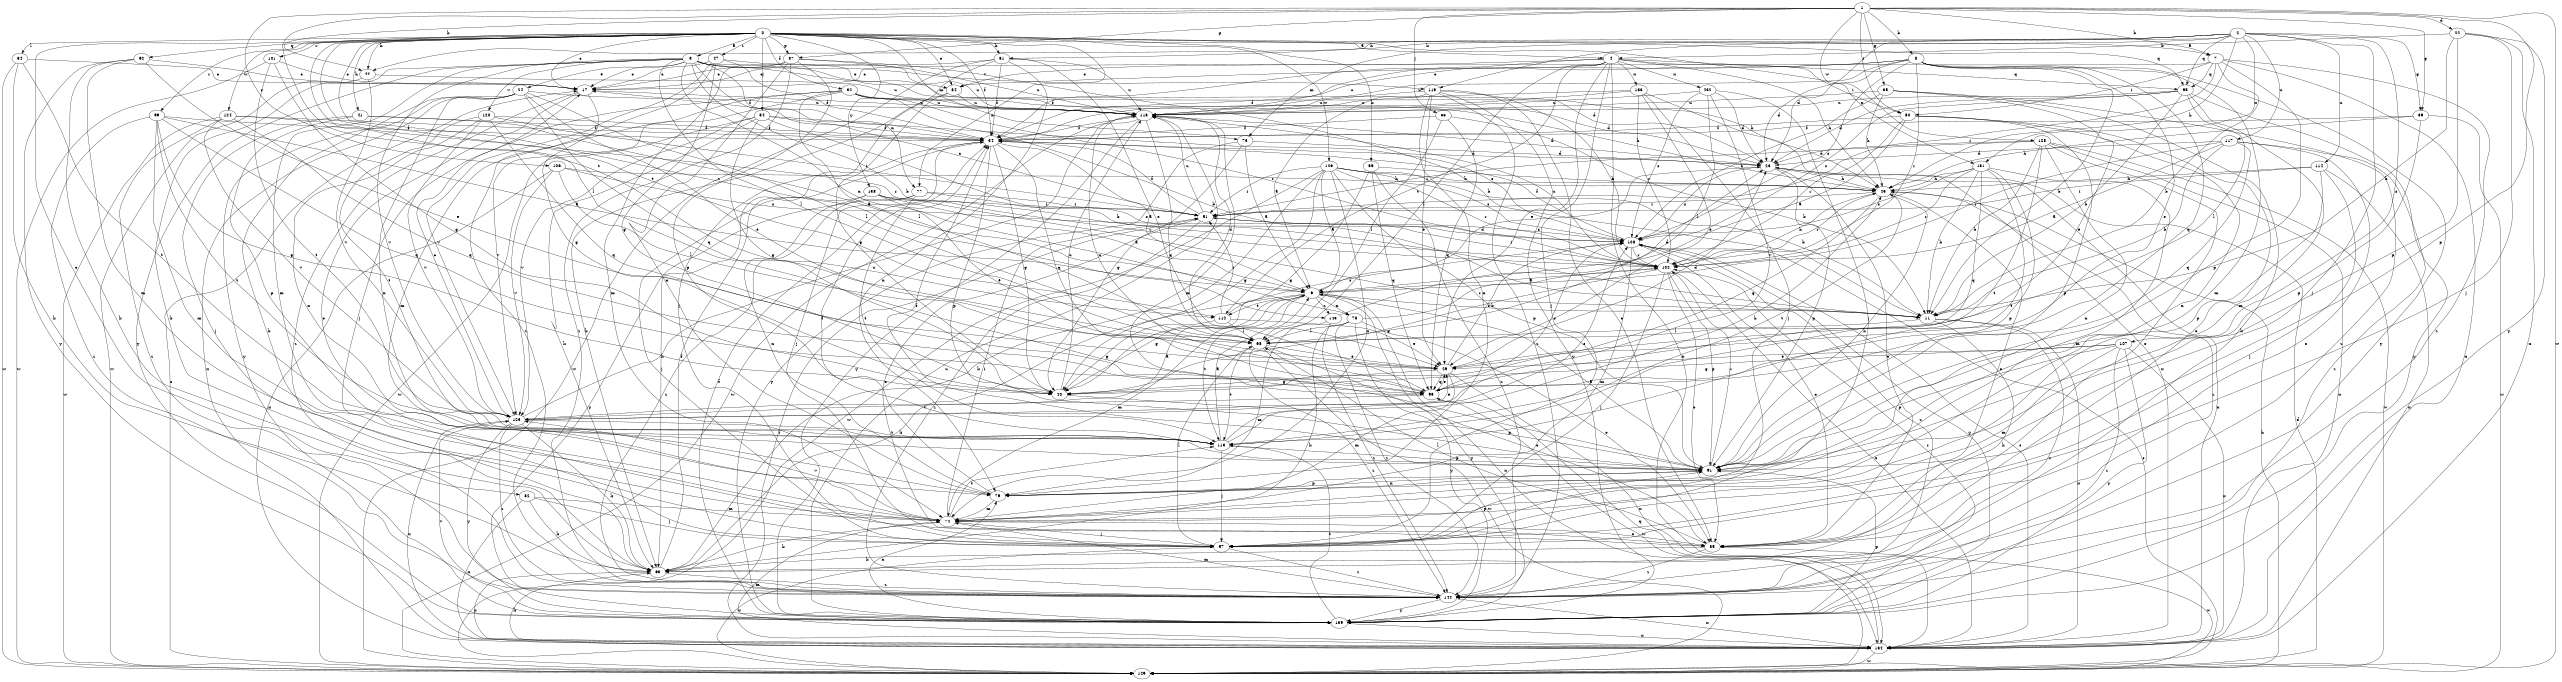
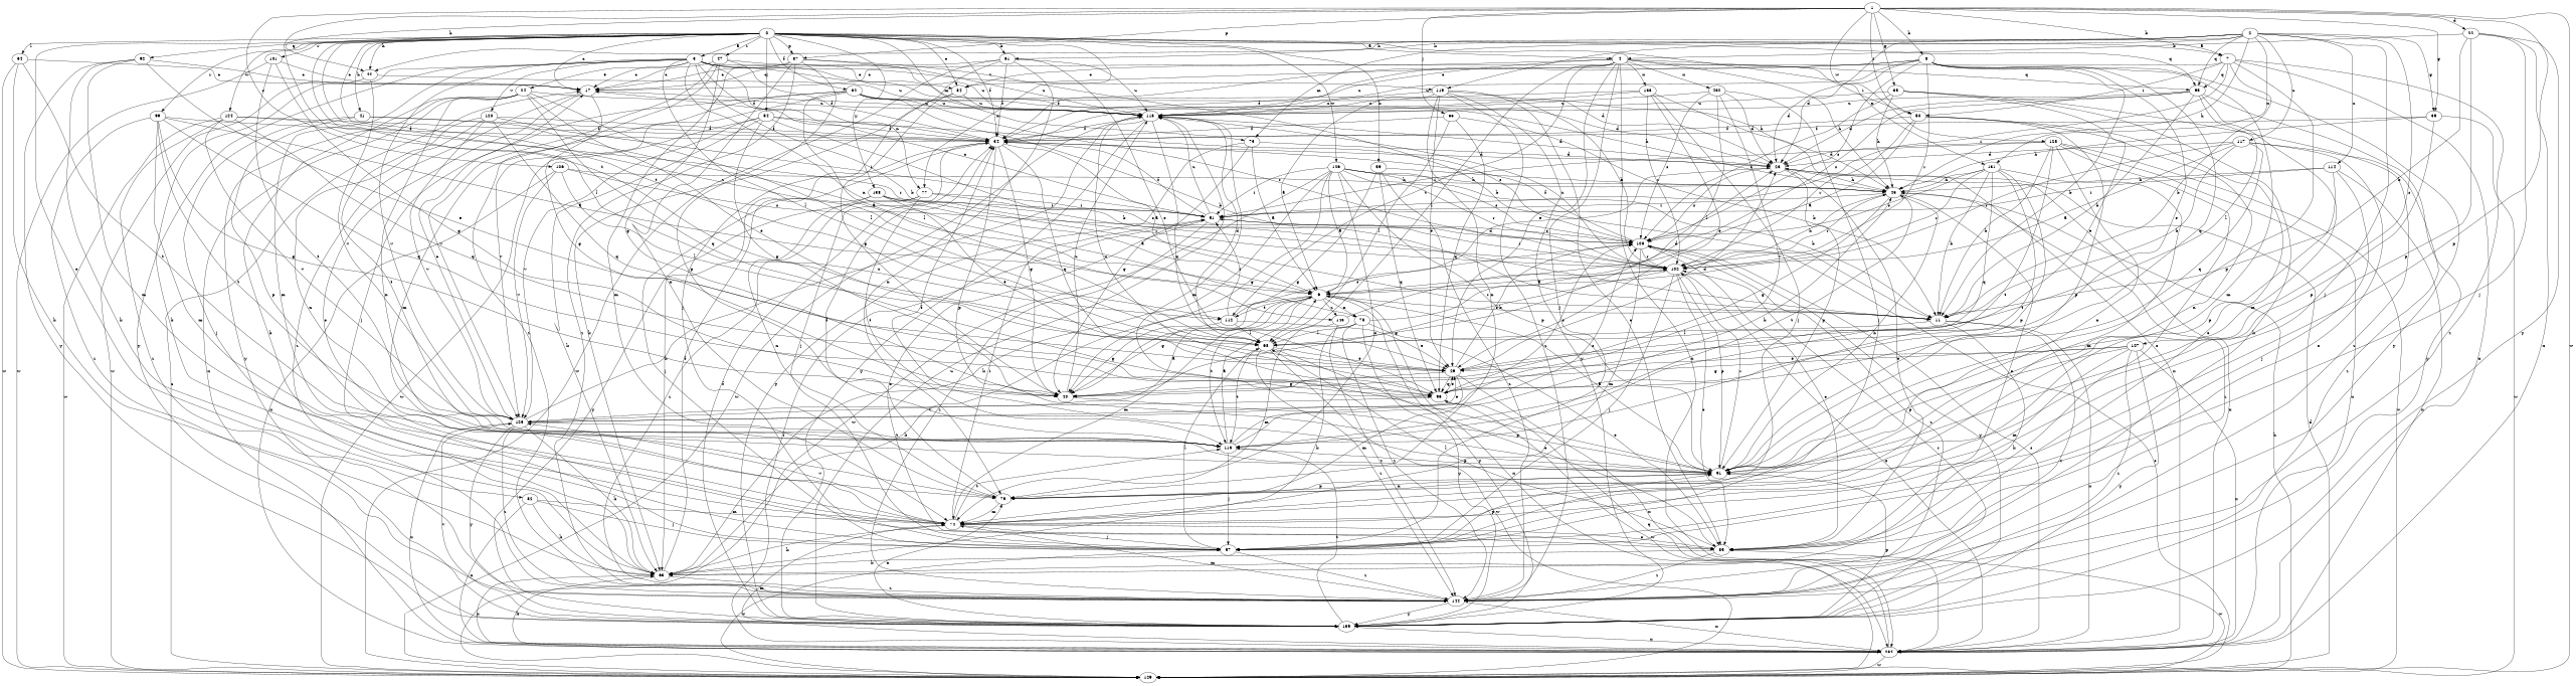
  strict digraph {
    0
    3
    4
    7
    17
    32
    34
    41
    44
    47
    54
    59
    61
    64
    68
    73
    77
    82
    84
    87
    92
    95
    99
    101
    112
    124
    126
    131
    138
    143
    23
    45
    119
    11
    24
    63
    74
    78
    120
    123
    139
    50
    57
    29
    118
    n46 [label=432]
    133
-   134
+   134 [label=234]
    91
    51
    144
    40
    85
    102
    6
    96
    129
    108
    79
    113
    1
    8
    22
    35
    39
    55
    106
    128
    2
    107
    114
    117
    0 -> 3 [label=a]
    0 -> 4 [label=a]
    0 -> 7 [label=b]
    0 -> 17 [label=c]
    0 -> 32 [label=f]
    0 -> 34 [label=f]
    0 -> 41 [label=h]
    0 -> 44 [label=h]
    0 -> 47 [label=i]
    0 -> 54 [label=j]
    0 -> 59 [label=k]
    0 -> 61 [label=k]
    0 -> 64 [label=l]
    0 -> 68 [label=l]
    0 -> 73 [label=m]
    0 -> 77 [label=n]
    0 -> 82 [label=o]
    0 -> 84 [label=o]
    0 -> 87 [label=p]
    0 -> 92 [label=q]
    0 -> 95 [label=q]
    0 -> 99 [label=r]
    0 -> 101 [label=r]
    0 -> 112 [label=t]
    0 -> 124 [label=w]
    0 -> 126 [label=w]
    0 -> 131 [label=x]
    0 -> 138 [label=y]
    0 -> 143 [label=z]
    3 -> 17 [label=c]
    3 -> 34 [label=f]
    3 -> 68 [label=l]
    3 -> 77 [label=n]
    3 -> 84 [label=o]
    3 -> 23 [label=d]
    3 -> 45 [label=h]
    3 -> 119 [label=v]
    3 -> 11 [label=b]
    3 -> 24 [label=e]
    3 -> 63 [label=k]
    3 -> 74 [label=m]
    3 -> 78 [label=n]
    3 -> 120 [label=v]
    3 -> 123 [label=v]
    3 -> 139 [label=y]
    4 -> 34 [label=f]
    4 -> 68 [label=l]
    4 -> 84 [label=o]
    4 -> 95 [label=q]
    4 -> 112 [label=t]
    4 -> 45 [label=h]
    4 -> 50 [label=i]
    4 -> 57 [label=j]
    4 -> 29 [label=e]
    4 -> 118 [label=u]
    4 -> n46 [label=x]
    4 -> 133 [label=x]
    4 -> 134 [label=x]
    7 -> 17 [label=c]
    7 -> 95 [label=q]
    7 -> 11 [label=b]
    7 -> 50 [label=i]
    7 -> 134 [label=x]
    7 -> 91 [label=p]
    7 -> 51 [label=i]
    7 -> 144 [label=z]
    17 -> 118 [label=u]
    17 -> 144 [label=z]
    17 -> 40 [label=g]
    17 -> 85 [label=o]
    32 -> 68 [label=l]
    32 -> 23 [label=d]
    32 -> 45 [label=h]
    32 -> 11 [label=b]
    32 -> 74 [label=m]
    32 -> 123 [label=v]
    32 -> 57 [label=j]
    32 -> 118 [label=u]
    32 -> 102 [label=r]
    34 -> 23 [label=d]
    34 -> 63 [label=k]
    34 -> 57 [label=j]
    34 -> 91 [label=p]
    34 -> 40 [label=g]
    34 -> 6 [label=a]
    34 -> 96 [label=q]
    41 -> 34 [label=f]
    41 -> 57 [label=j]
    41 -> 91 [label=p]
    41 -> 6 [label=a]
    44 -> 123 [label=v]
    44 -> 118 [label=u]
    44 -> 129 [label=w]
    47 -> 17 [label=c]
    47 -> 34 [label=f]
    47 -> 123 [label=v]
    47 -> 118 [label=u]
    47 -> 144 [label=z]
    47 -> 40 [label=g]
    54 -> 34 [label=f]
    54 -> 11 [label=b]
    54 -> 63 [label=k]
    54 -> 123 [label=v]
    54 -> 40 [label=g]
    54 -> 129 [label=w]
    54 -> 108 [label=s]
    59 -> 45 [label=h]
    59 -> 144 [label=z]
    59 -> 40 [label=g]
    59 -> 96 [label=q]
    61 -> 17 [label=c]
    61 -> 34 [label=f]
    61 -> 57 [label=j]
    61 -> 29 [label=e]
    61 -> 118 [label=u]
    61 -> 129 [label=w]
    61 -> 79 [label=n]
    64 -> 17 [label=c]
    64 -> 63 [label=k]
    64 -> 129 [label=w]
    64 -> 113 [label=t]
    68 -> 29 [label=e]
    68 -> 144 [label=z]
    68 -> 85 [label=o]
    68 -> 129 [label=w]
    68 -> 113 [label=t]
    73 -> 23 [label=d]
    73 -> 139 [label=y]
    73 -> 40 [label=g]
    73 -> 6 [label=a]
    77 -> 139 [label=y]
    77 -> 51 [label=i]
    77 -> 144 [label=z]
    77 -> 108 [label=s]
    77 -> 113 [label=t]
    82 -> 63 [label=k]
    82 -> 74 [label=m]
    82 -> 57 [label=j]
    82 -> 134 [label=x]
    84 -> 63 [label=k]
    84 -> 118 [label=u]
    84 -> 40 [label=g]
    87 -> 17 [label=c]
    87 -> 11 [label=b]
    87 -> 74 [label=m]
    87 -> 118 [label=u]
    87 -> 91 [label=p]
    87 -> 144 [label=z]
    87 -> 79 [label=n]
    92 -> 17 [label=c]
    92 -> 63 [label=k]
    92 -> 74 [label=m]
    92 -> 139 [label=y]
    92 -> 29 [label=e]
    95 -> 68 [label=l]
    95 -> 23 [label=d]
    95 -> 11 [label=b]
    95 -> 74 [label=m]
    95 -> 139 [label=y]
    95 -> 118 [label=u]
    95 -> 108 [label=s]
    99 -> 34 [label=f]
    99 -> 74 [label=m]
    99 -> 144 [label=z]
    99 -> 40 [label=g]
    99 -> 6 [label=a]
    99 -> 96 [label=q]
    99 -> 113 [label=t]
    101 -> 17 [label=c]
    101 -> 40 [label=g]
    101 -> 129 [label=w]
    101 -> 113 [label=t]
    112 -> 68 [label=l]
    112 -> 29 [label=e]
    112 -> 51 [label=i]
    112 -> 40 [label=g]
    112 -> 108 [label=s]
    124 -> 34 [label=f]
    124 -> 123 [label=v]
    124 -> 144 [label=z]
    124 -> 102 [label=r]
    124 -> 96 [label=q]
    124 -> 129 [label=w]
    126 -> 45 [label=h]
    126 -> 11 [label=b]
    126 -> 63 [label=k]
    126 -> 91 [label=p]
    126 -> 51 [label=i]
    126 -> 40 [label=g]
    126 -> 102 [label=r]
    126 -> 6 [label=a]
    126 -> 129 [label=w]
    126 -> 108 [label=s]
    126 -> 79 [label=n]
    131 -> 45 [label=h]
    131 -> 11 [label=b]
    131 -> 74 [label=m]
    131 -> 91 [label=p]
    131 -> 102 [label=r]
    131 -> 96 [label=q]
    131 -> 108 [label=s]
    131 -> 113 [label=t]
    138 -> 57 [label=j]
    138 -> 29 [label=e]
    138 -> 51 [label=i]
    138 -> 102 [label=r]
    138 -> 6 [label=a]
    138 -> 79 [label=n]
    143 -> 23 [label=d]
    143 -> 74 [label=m]
    143 -> 144 [label=z]
    23 -> 45 [label=h]
    23 -> 134 [label=x]
    23 -> 91 [label=p]
    23 -> 85 [label=o]
    23 -> 108 [label=s]
    45 -> 51 [label=i]
    45 -> 144 [label=z]
    45 -> 40 [label=g]
    45 -> 85 [label=o]
    45 -> 102 [label=r]
    45 -> 113 [label=t]
    119 -> 139 [label=y]
    119 -> 29 [label=e]
    119 -> 118 [label=u]
    119 -> 144 [label=z]
    119 -> 85 [label=o]
    119 -> 102 [label=r]
    119 -> 6 [label=a]
    119 -> 79 [label=n]
    11 -> 68 [label=l]
    11 -> 63 [label=k]
    11 -> 134 [label=x]
    11 -> 144 [label=z]
    24 -> 68 [label=l]
    24 -> 63 [label=k]
    24 -> 139 [label=y]
    24 -> 29 [label=e]
    24 -> 118 [label=u]
    24 -> 134 [label=x]
    24 -> 96 [label=q]
    24 -> 79 [label=n]
    63 -> 34 [label=f]
    63 -> 134 [label=x]
    63 -> 144 [label=z]
    74 -> 63 [label=k]
    74 -> 123 [label=v]
    74 -> 57 [label=j]
    74 -> 51 [label=i]
    74 -> 85 [label=o]
    74 -> 113 [label=t]
    78 -> 68 [label=l]
    78 -> 63 [label=k]
    78 -> 139 [label=y]
    78 -> 144 [label=z]
    78 -> 85 [label=o]
    78 -> 102 [label=r]
    120 -> 34 [label=f]
    120 -> 123 [label=v]
    120 -> 51 [label=i]
    120 -> 96 [label=q]
    120 -> 79 [label=n]
    120 -> 113 [label=t]
    123 -> 17 [label=c]
    123 -> 63 [label=k]
    123 -> 139 [label=y]
    123 -> 29 [label=e]
    123 -> 118 [label=u]
    123 -> 134 [label=x]
    123 -> 144 [label=z]
    123 -> 6 [label=a]
    123 -> 113 [label=t]
    139 -> 34 [label=f]
    139 -> 123 [label=v]
    139 -> 118 [label=u]
    139 -> 134 [label=x]
    139 -> 91 [label=p]
    139 -> 102 [label=r]
    139 -> 79 [label=n]
    139 -> 113 [label=t]
    50 -> 34 [label=f]
    50 -> 91 [label=p]
    50 -> 85 [label=o]
    50 -> 102 [label=r]
    50 -> 6 [label=a]
    50 -> 79 [label=n]
    57 -> 68 [label=l]
    57 -> 91 [label=p]
    57 -> 144 [label=z]
    57 -> 129 [label=w]
    29 -> 23 [label=d]
    29 -> 74 [label=m]
    29 -> 134 [label=x]
    29 -> 40 [label=g]
    29 -> 96 [label=q]
    29 -> 108 [label=s]
    118 -> 34 [label=f]
    118 -> 68 [label=d]
    118 -> 23 [label=d]
    118 -> 139 [label=y]
    118 -> 96 [label=q]
    118 -> 129 [label=w]
    n46 -> 68 [label=l]
    n46 -> 23 [label=d]
    n46 -> 123 [label=v]
    n46 -> 57 [label=j]
    n46 -> 118 [label=u]
    n46 -> 108 [label=s]
    133 -> 34 [label=f]
    133 -> 57 [label=j]
    133 -> 29 [label=e]
    133 -> 118 [label=u]
    133 -> 134 [label=x]
    133 -> 102 [label=r]
    134 -> 63 [label=k]
    134 -> 74 [label=m]
    134 -> 51 [label=i]
    134 -> 96 [label=q]
    134 -> 129 [label=w]
    134 -> 108 [label=s]
    91 -> 34 [label=f]
    91 -> 45 [label=h]
    91 -> 118 [label=m]
    91 -> 102 [label=r]
    91 -> 6 [label=a]
    91 -> 79 [label=n]
    51 -> 17 [label=c]
    51 -> 34 [label=f]
    51 -> 118 [label=u]
    51 -> 144 [label=z]
    51 -> 85 [label=o]
    51 -> 108 [label=s]
    144 -> 74 [label=m]
    144 -> 139 [label=y]
    144 -> 134 [label=x]
    40 -> 118 [label=u]
    40 -> 91 [label=p]
    85 -> 68 [label=l]
    85 -> 63 [label=k]
    85 -> 144 [label=z]
    85 -> 129 [label=w]
    102 -> 45 [label=h]
    102 -> 57 [label=j]
    102 -> 118 [label=u]
    102 -> 134 [label=x]
    102 -> 91 [label=p]
    102 -> 51 [label=i]
    102 -> 40 [label=g]
    102 -> 85 [label=o]
    102 -> 6 [label=a]
    6 -> 112 [label=t]
    6 -> 143 [label=z]
    6 -> 23 [label=d]
    6 -> 11 [label=b]
    6 -> 63 [label=k]
    6 -> 74 [label=m]
    6 -> 78 [label=n]
    6 -> 139 [label=y]
    6 -> 134 [label=x]
    6 -> 40 [label=g]
    6 -> 113 [label=t]
    96 -> 123 [label=v]
    96 -> 29 [label=e]
    96 -> 118 [label=u]
    96 -> 129 [label=w]
    96 -> 108 [label=s]
    129 -> 17 [label=c]
    129 -> 23 [label=d]
    129 -> 45 [label=h]
    129 -> 108 [label=s]
    108 -> 34 [label=f]
    108 -> 74 [label=m]
    108 -> 139 [label=y]
    108 -> 144 [label=z]
    108 -> 85 [label=o]
    108 -> 102 [label=r]
    79 -> 34 [label=f]
    79 -> 74 [label=m]
    79 -> 91 [label=p]
    113 -> 45 [label=h]
    113 -> 57 [label=j]
    113 -> 91 [label=p]
    113 -> 6 [label=a]
    113 -> 108 [label=s]
    1 -> 7 [label=b]
    1 -> 44 [label=h]
    1 -> 87 [label=p]
    1 -> 112 [label=t]
    1 -> 50 [label=i]
    1 -> 91 [label=p]
    1 -> 129 [label=w]
    1 -> 8 [label=b]
    1 -> 22 [label=d]
    1 -> 35 [label=g]
    1 -> 39 [label=g]
    1 -> 55 [label=j]
    1 -> 106 [label=s]
    1 -> 128 [label=w]
    8 -> 34 [label=f]
    8 -> 84 [label=o]
    8 -> 23 [label=d]
    8 -> 11 [label=b]
    8 -> 74 [label=m]
    8 -> 139 [label=y]
    8 -> 29 [label=e]
    8 -> 118 [label=u]
    8 -> 102 [label=r]
    8 -> 96 [label=q]
    8 -> 108 [label=s]
    22 -> 4 [label=a]
    22 -> 11 [label=b]
    22 -> 139 [label=y]
    22 -> 57 [label=j]
    22 -> 134 [label=x]
    22 -> 91 [label=p]
    35 -> 45 [label=h]
    35 -> 63 [label=k]
    35 -> 29 [label=e]
    35 -> 118 [label=u]
    35 -> 144 [label=z]
    35 -> 108 [label=s]
    39 -> 34 [label=f]
    39 -> 45 [label=h]
    39 -> 91 [label=p]
    39 -> 129 [label=w]
    55 -> 34 [label=f]
    55 -> 68 [label=l]
    55 -> 11 [label=b]
    55 -> 96 [label=q]
    106 -> 68 [label=l]
    106 -> 45 [label=h]
    106 -> 123 [label=v]
    106 -> 134 [label=x]
    106 -> 108 [label=s]
    128 -> 23 [label=d]
    128 -> 11 [label=b]
    128 -> 134 [label=x]
    128 -> 51 [label=i]
    128 -> 85 [label=o]
    128 -> 129 [label=w]
    128 -> 79 [label=n]
    128 -> 113 [label=t]
    2 -> 44 [label=h]
    2 -> 61 [label=k]
    2 -> 73 [label=m]
    2 -> 95 [label=q]
    2 -> 131 [label=x]
    2 -> 23 [label=d]
    2 -> 45 [label=h]
    2 -> 119 [label=v]
    2 -> 57 [label=j]
    2 -> 39 [label=g]
    2 -> 107 [label=s]
    2 -> 114 [label=u]
    2 -> 117 [label=u]
    107 -> 74 [label=m]
    107 -> 139 [label=y]
    107 -> 29 [label=e]
    107 -> 134 [label=x]
    107 -> 91 [label=p]
    107 -> 144 [label=z]
    107 -> 40 [label=g]
    114 -> 45 [label=h]
    114 -> 57 [label=j]
    114 -> 134 [label=x]
    114 -> 91 [label=p]
    114 -> 51 [label=i]
    117 -> 23 [label=d]
    117 -> 11 [label=b]
    117 -> 144 [label=z]
    117 -> 85 [label=o]
    117 -> 102 [label=r]
    117 -> 6 [label=a]
    117 -> 96 [label=q]
  }
